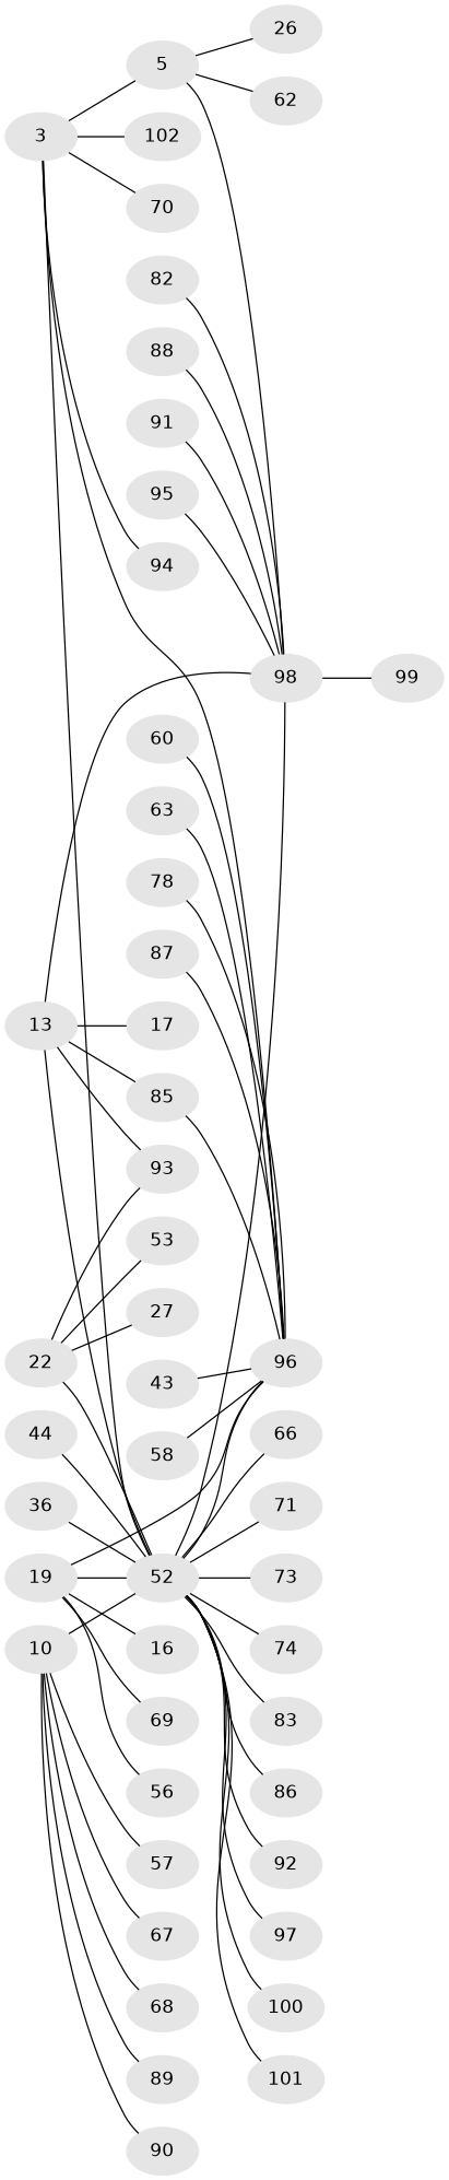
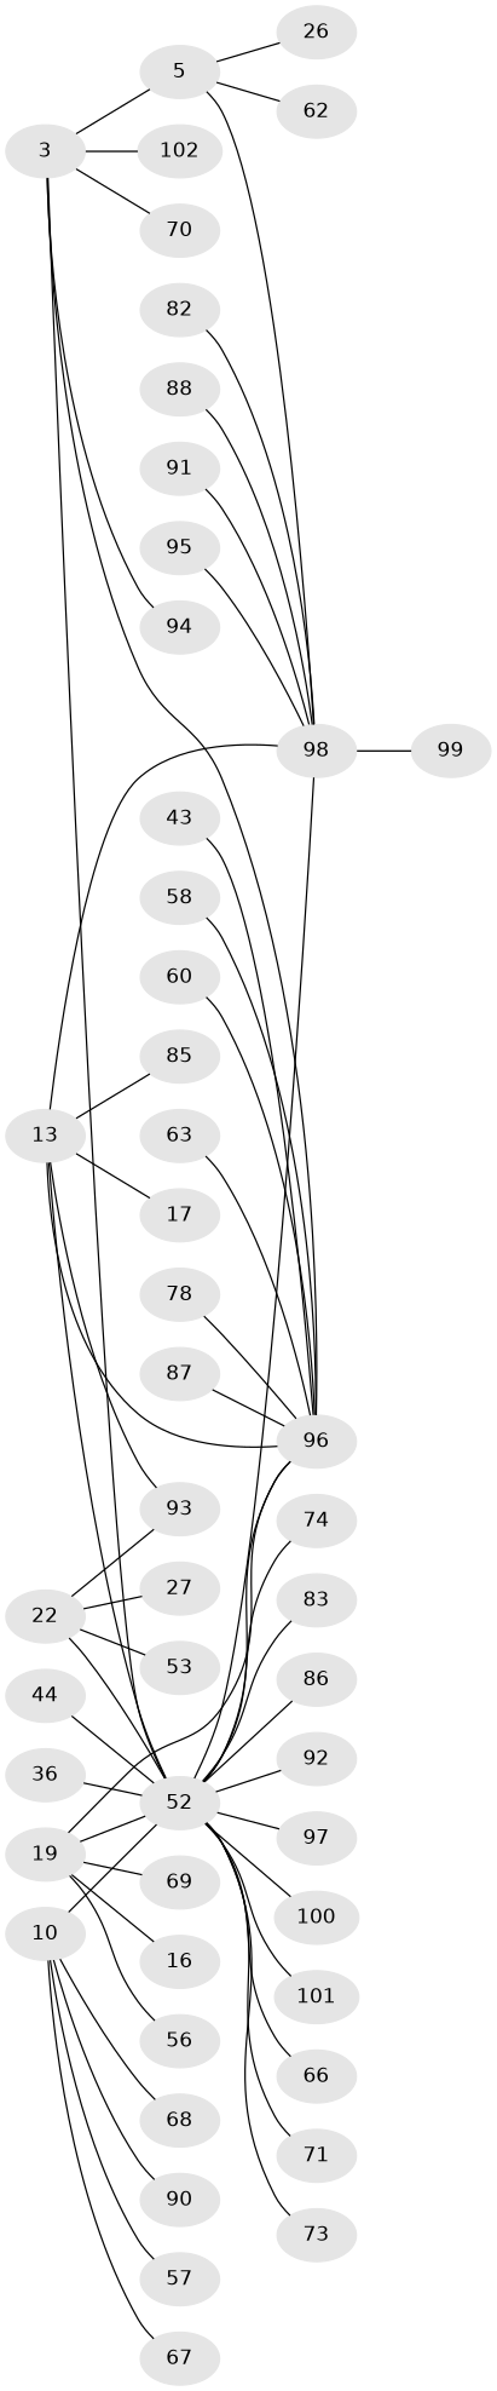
  graph {
    fontname="DejaVu Sans"
    rankdir=LR
    node [color=gray90 fontname="DejaVu Sans" style=filled]
    edge [fontname="DejaVu Sans"]
    3 [super="+2+1"]
    5 [super="+4"]
    52 [super="+49+25+47"]
    70
    94 [super="+50"]
    96 [super="+20+39+65+84"]
    102
    26
    n9 [label=62]
    98 [super="+14+15+30+54+55+75"]
    66
    71 [super="+42"]
    73
    74
    83
    86
    92 [super="+61"]
    97
    100
    101
    99 [super="+32+79"]
    10 [super="+9"]
    57
    67
    68
-   89
    90 [super="+40+45"]
    13 [super="+11"]
    n29 [label=17]
    85
    93
    19 [super="+18"]
    56
    69
    n35 [label=16]
    22 [super="+21"]
    27
    53
    36
    43
    44
    58
    60
    63 [super="+51"]
    78 [super="+72"]
    82 [super="+80"]
    87
    88 [super="+48"]
    91 [super="+62"]
    95 [super="+38"]
    3 -- 5 [weight=6]
    3 -- 52 [weight=3]
    3 -- 70
    3 -- 94
    3 -- 96
    3 -- 102
    5 -- 26
    5 -- n9
    5 -- 98
    52 -- 96 [weight=4]
    52 -- 98
    52 -- 66
    52 -- 71
    52 -- 73
    52 -- 74
    52 -- 83
    52 -- 86
    52 -- 92
    52 -- 97
    52 -- 100
    52 -- 101 [weight=2]
    98 -- 99
    10 -- 52 [weight=7]
    10 -- 57
    10 -- 67
    10 -- 68
-   10 -- 89
    10 -- 90
    13 -- 52 [weight=4]
-   85 -- 96
+   13 -- 96
    13 -- 98 [weight=6]
    13 -- n29
    13 -- 85
    13 -- 93
    19 -- 52
    19 -- 96 [weight=6]
    19 -- 56
    19 -- 69
    19 -- n35
    22 -- 52 [weight=6]
    22 -- 93
    22 -- 27
    22 -- 53
    36 -- 52
    43 -- 96
    44 -- 52
    58 -- 96
    60 -- 96
    63 -- 96
    78 -- 96
    82 -- 98
    87 -- 96
    88 -- 98
    91 -- 98
    95 -- 98
  }
